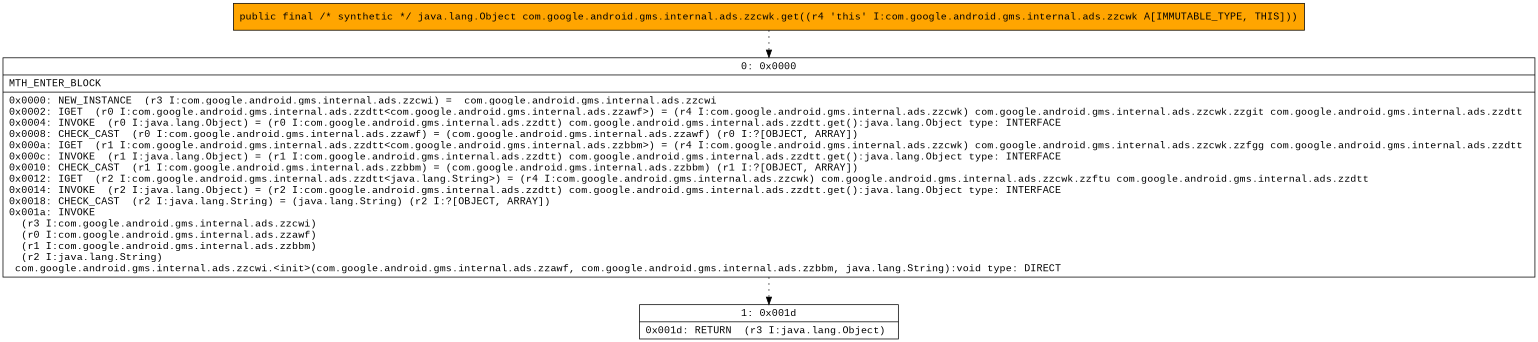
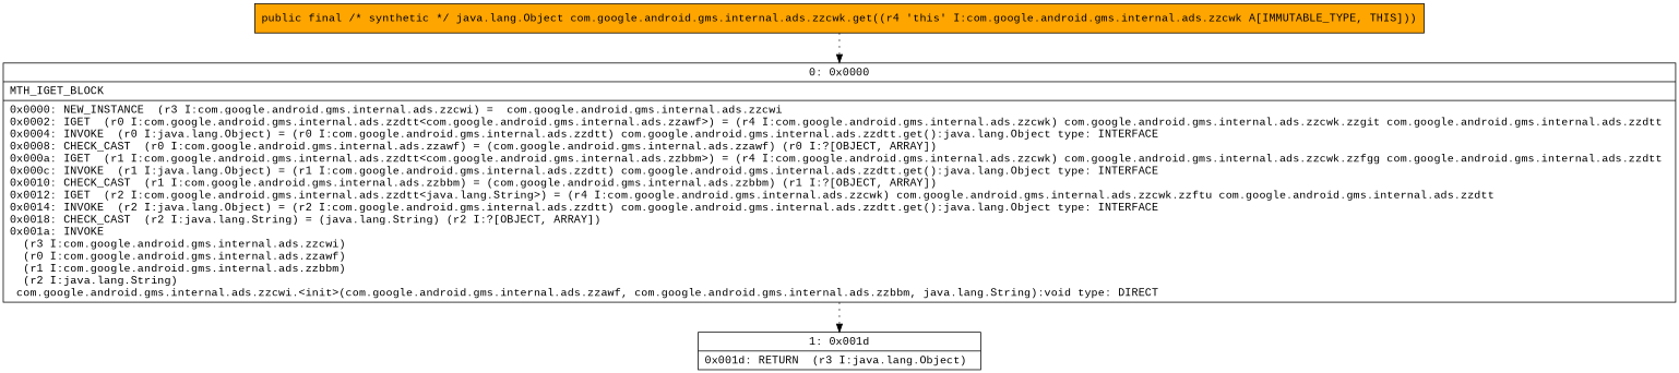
  digraph {
    fontname="Liberation Mono"
    node [shape=record style=filled fillcolor=white fontname="Liberation Mono"]
    edge [style=dotted fontname="Liberation Mono"]
-   n1 [label="{0\:\ 0x0000|MTH_ENTER_BLOCK\l|0x0000: NEW_INSTANCE  (r3 I:com.google.android.gms.internal.ads.zzcwi) =  com.google.android.gms.internal.ads.zzcwi \l0x0002: IGET  (r0 I:com.google.android.gms.internal.ads.zzdtt\<com.google.android.gms.internal.ads.zzawf\>) = (r4 I:com.google.android.gms.internal.ads.zzcwk) com.google.android.gms.internal.ads.zzcwk.zzgit com.google.android.gms.internal.ads.zzdtt \l0x0004: INVOKE  (r0 I:java.lang.Object) = (r0 I:com.google.android.gms.internal.ads.zzdtt) com.google.android.gms.internal.ads.zzdtt.get():java.lang.Object type: INTERFACE \l0x0008: CHECK_CAST  (r0 I:com.google.android.gms.internal.ads.zzawf) = (com.google.android.gms.internal.ads.zzawf) (r0 I:?[OBJECT, ARRAY]) \l0x000a: IGET  (r1 I:com.google.android.gms.internal.ads.zzdtt\<com.google.android.gms.internal.ads.zzbbm\>) = (r4 I:com.google.android.gms.internal.ads.zzcwk) com.google.android.gms.internal.ads.zzcwk.zzfgg com.google.android.gms.internal.ads.zzdtt \l0x000c: INVOKE  (r1 I:java.lang.Object) = (r1 I:com.google.android.gms.internal.ads.zzdtt) com.google.android.gms.internal.ads.zzdtt.get():java.lang.Object type: INTERFACE \l0x0010: CHECK_CAST  (r1 I:com.google.android.gms.internal.ads.zzbbm) = (com.google.android.gms.internal.ads.zzbbm) (r1 I:?[OBJECT, ARRAY]) \l0x0012: IGET  (r2 I:com.google.android.gms.internal.ads.zzdtt\<java.lang.String\>) = (r4 I:com.google.android.gms.internal.ads.zzcwk) com.google.android.gms.internal.ads.zzcwk.zzftu com.google.android.gms.internal.ads.zzdtt \l0x0014: INVOKE  (r2 I:java.lang.Object) = (r2 I:com.google.android.gms.internal.ads.zzdtt) com.google.android.gms.internal.ads.zzdtt.get():java.lang.Object type: INTERFACE \l0x0018: CHECK_CAST  (r2 I:java.lang.String) = (java.lang.String) (r2 I:?[OBJECT, ARRAY]) \l0x001a: INVOKE  \l  (r3 I:com.google.android.gms.internal.ads.zzcwi)\l  (r0 I:com.google.android.gms.internal.ads.zzawf)\l  (r1 I:com.google.android.gms.internal.ads.zzbbm)\l  (r2 I:java.lang.String)\l com.google.android.gms.internal.ads.zzcwi.\<init\>(com.google.android.gms.internal.ads.zzawf, com.google.android.gms.internal.ads.zzbbm, java.lang.String):void type: DIRECT \l}"]
+   n1 [label="{0\:\ 0x0000|MTH_IGET_BLOCK\l|0x0000: NEW_INSTANCE  (r3 I:com.google.android.gms.internal.ads.zzcwi) =  com.google.android.gms.internal.ads.zzcwi \l0x0002: IGET  (r0 I:com.google.android.gms.internal.ads.zzdtt\<com.google.android.gms.internal.ads.zzawf\>) = (r4 I:com.google.android.gms.internal.ads.zzcwk) com.google.android.gms.internal.ads.zzcwk.zzgit com.google.android.gms.internal.ads.zzdtt \l0x0004: INVOKE  (r0 I:java.lang.Object) = (r0 I:com.google.android.gms.internal.ads.zzdtt) com.google.android.gms.internal.ads.zzdtt.get():java.lang.Object type: INTERFACE \l0x0008: CHECK_CAST  (r0 I:com.google.android.gms.internal.ads.zzawf) = (com.google.android.gms.internal.ads.zzawf) (r0 I:?[OBJECT, ARRAY]) \l0x000a: IGET  (r1 I:com.google.android.gms.internal.ads.zzdtt\<com.google.android.gms.internal.ads.zzbbm\>) = (r4 I:com.google.android.gms.internal.ads.zzcwk) com.google.android.gms.internal.ads.zzcwk.zzfgg com.google.android.gms.internal.ads.zzdtt \l0x000c: INVOKE  (r1 I:java.lang.Object) = (r1 I:com.google.android.gms.internal.ads.zzdtt) com.google.android.gms.internal.ads.zzdtt.get():java.lang.Object type: INTERFACE \l0x0010: CHECK_CAST  (r1 I:com.google.android.gms.internal.ads.zzbbm) = (com.google.android.gms.internal.ads.zzbbm) (r1 I:?[OBJECT, ARRAY]) \l0x0012: IGET  (r2 I:com.google.android.gms.internal.ads.zzdtt\<java.lang.String\>) = (r4 I:com.google.android.gms.internal.ads.zzcwk) com.google.android.gms.internal.ads.zzcwk.zzftu com.google.android.gms.internal.ads.zzdtt \l0x0014: INVOKE  (r2 I:java.lang.Object) = (r2 I:com.google.android.gms.internal.ads.zzdtt) com.google.android.gms.internal.ads.zzdtt.get():java.lang.Object type: INTERFACE \l0x0018: CHECK_CAST  (r2 I:java.lang.String) = (java.lang.String) (r2 I:?[OBJECT, ARRAY]) \l0x001a: INVOKE  \l  (r3 I:com.google.android.gms.internal.ads.zzcwi)\l  (r0 I:com.google.android.gms.internal.ads.zzawf)\l  (r1 I:com.google.android.gms.internal.ads.zzbbm)\l  (r2 I:java.lang.String)\l com.google.android.gms.internal.ads.zzcwi.\<init\>(com.google.android.gms.internal.ads.zzawf, com.google.android.gms.internal.ads.zzbbm, java.lang.String):void type: DIRECT \l}"]
    n2 [label="{1\:\ 0x001d|0x001d: RETURN  (r3 I:java.lang.Object) \l}"]
    n3 [label="{public final \/* synthetic *\/ java.lang.Object com.google.android.gms.internal.ads.zzcwk.get((r4 'this' I:com.google.android.gms.internal.ads.zzcwk A[IMMUTABLE_TYPE, THIS])) }" fillcolor=orange]
    n1 -> n2
    n3 -> n1
  }
